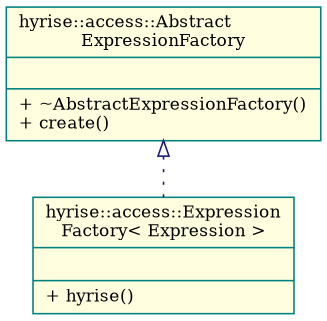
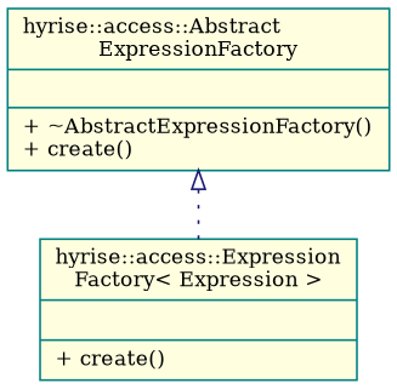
  digraph {
    fontname="DejaVu Serif"
    node [color=teal fillcolor=lightyellow fontname="DejaVu Serif" fontsize=11 shape=record style=filled]
    n1 [fontcolor=black height=0.2 label="{hyrise::access::Abstract\lExpressionFactory\n||+ ~AbstractExpressionFactory()\l+ create()\l}" width=0.4]
-   n2 [height=0.2 label="{hyrise::access::Expression\lFactory\< Expression \>\n||+ hyrise()\l}" width=0.4]
+   n2 [height=0.2 label="{hyrise::access::Expression\lFactory\< Expression \>\n||+ create()\l}" width=0.4]
    n1 -> n2 [arrowtail=onormal color=midnightblue dir=back fontname="DejaVu Serif" fontsize=11 labelfontname=Helvetica labelfontsize=11 style=dotted]
  }
